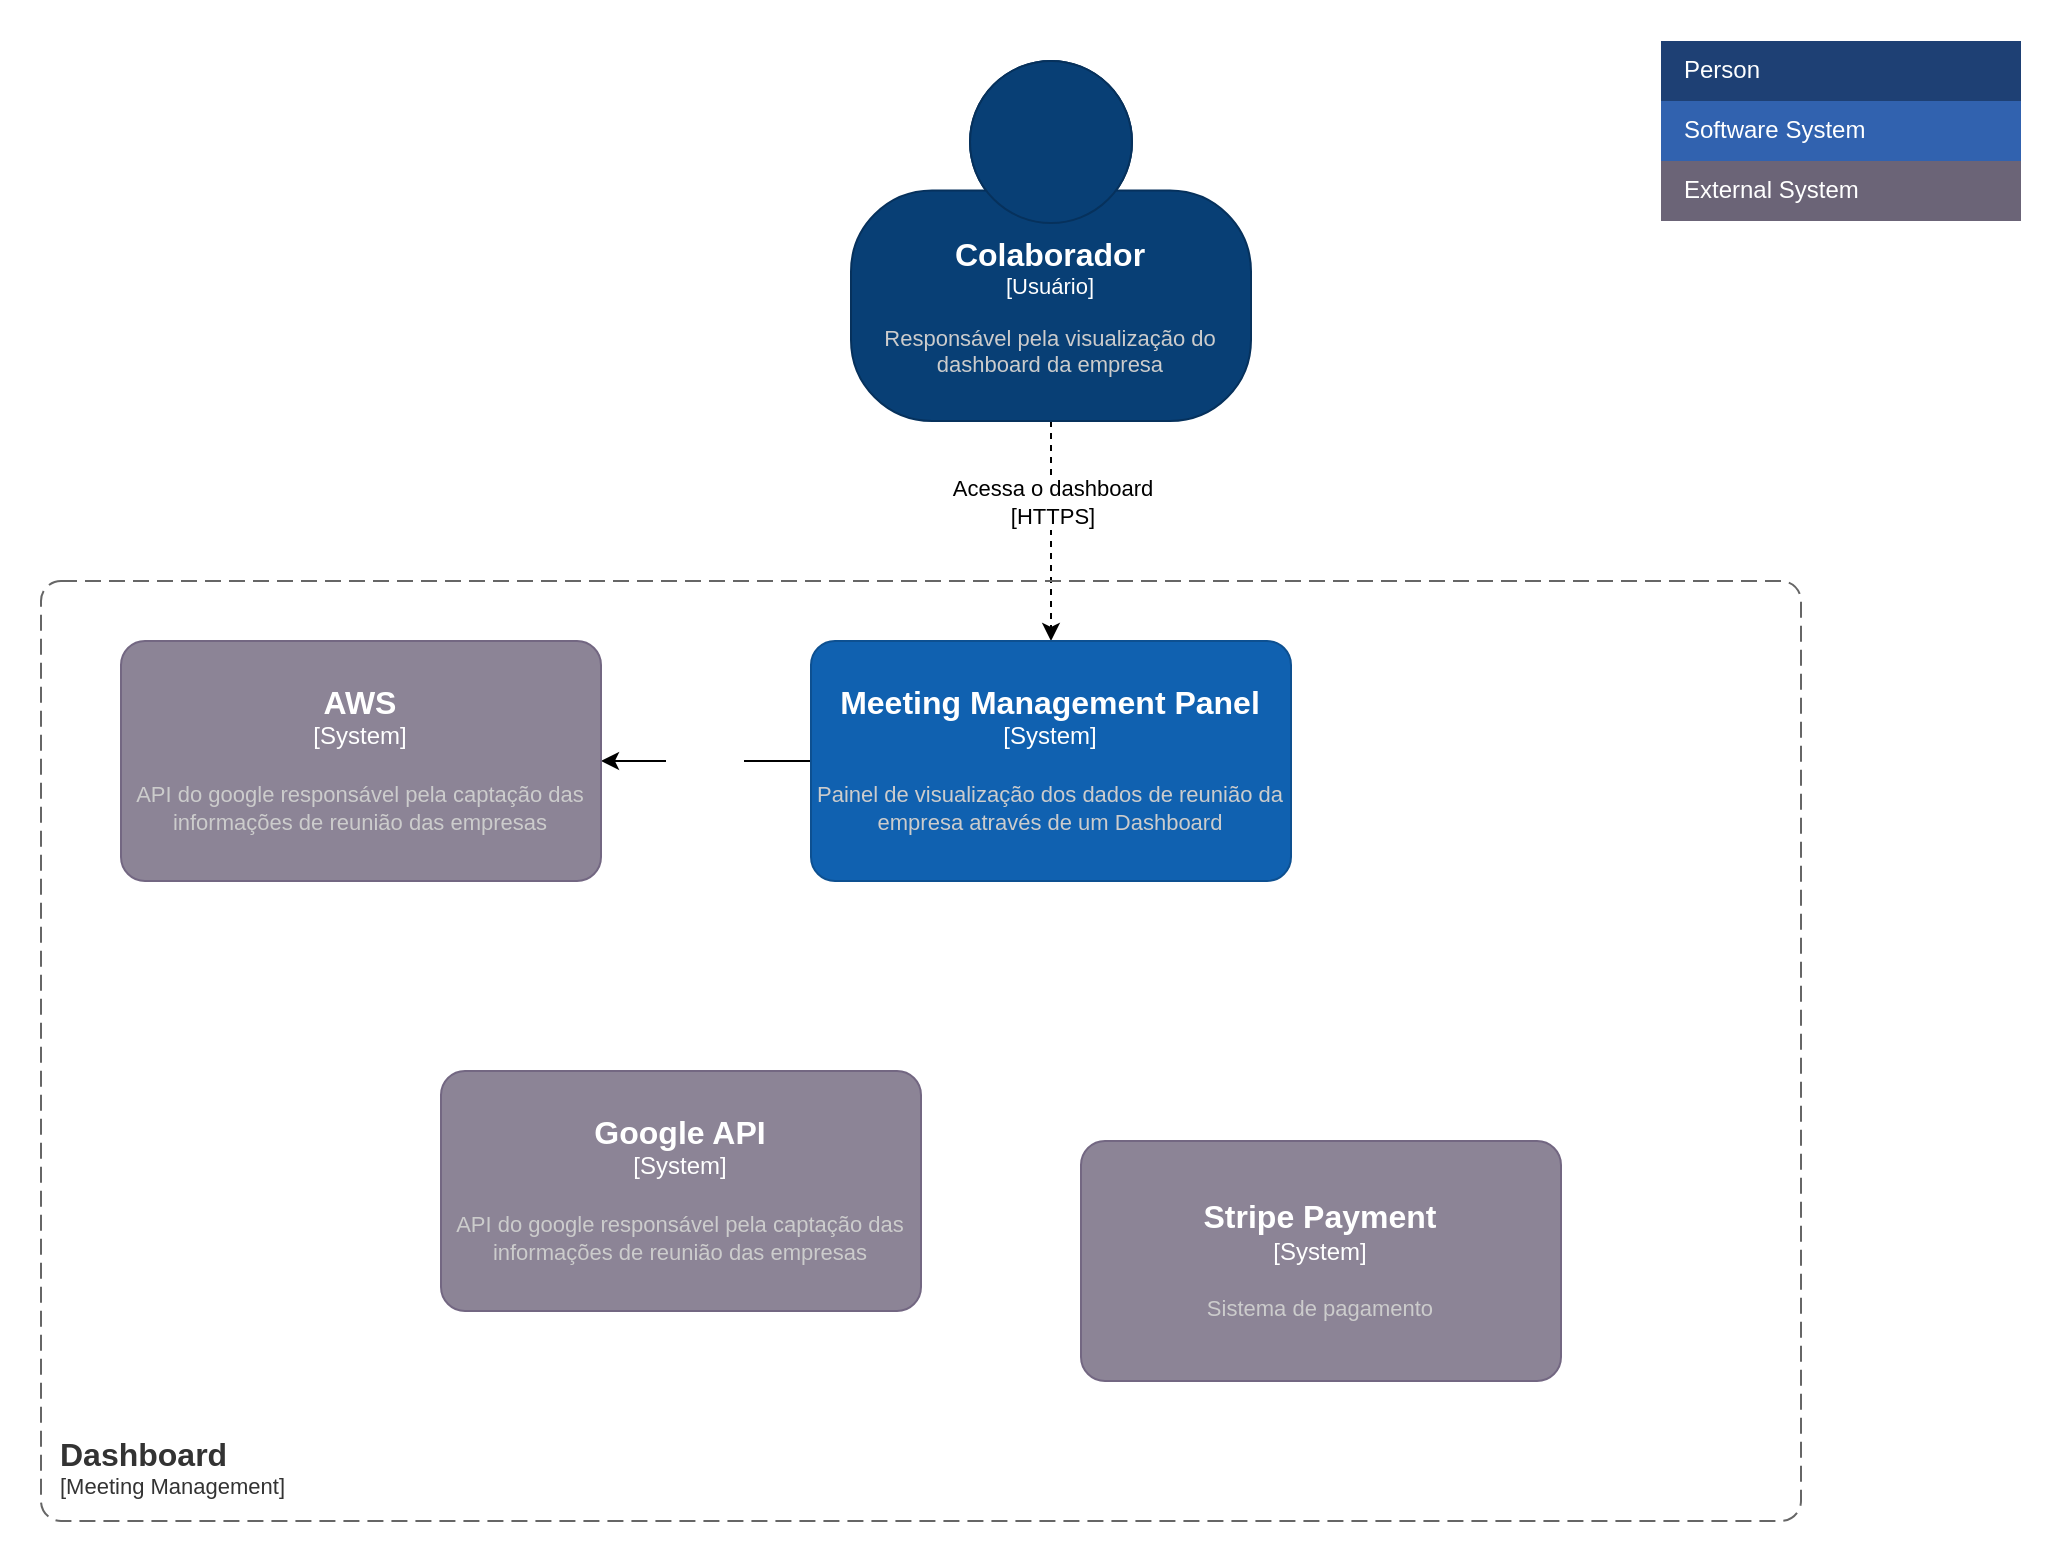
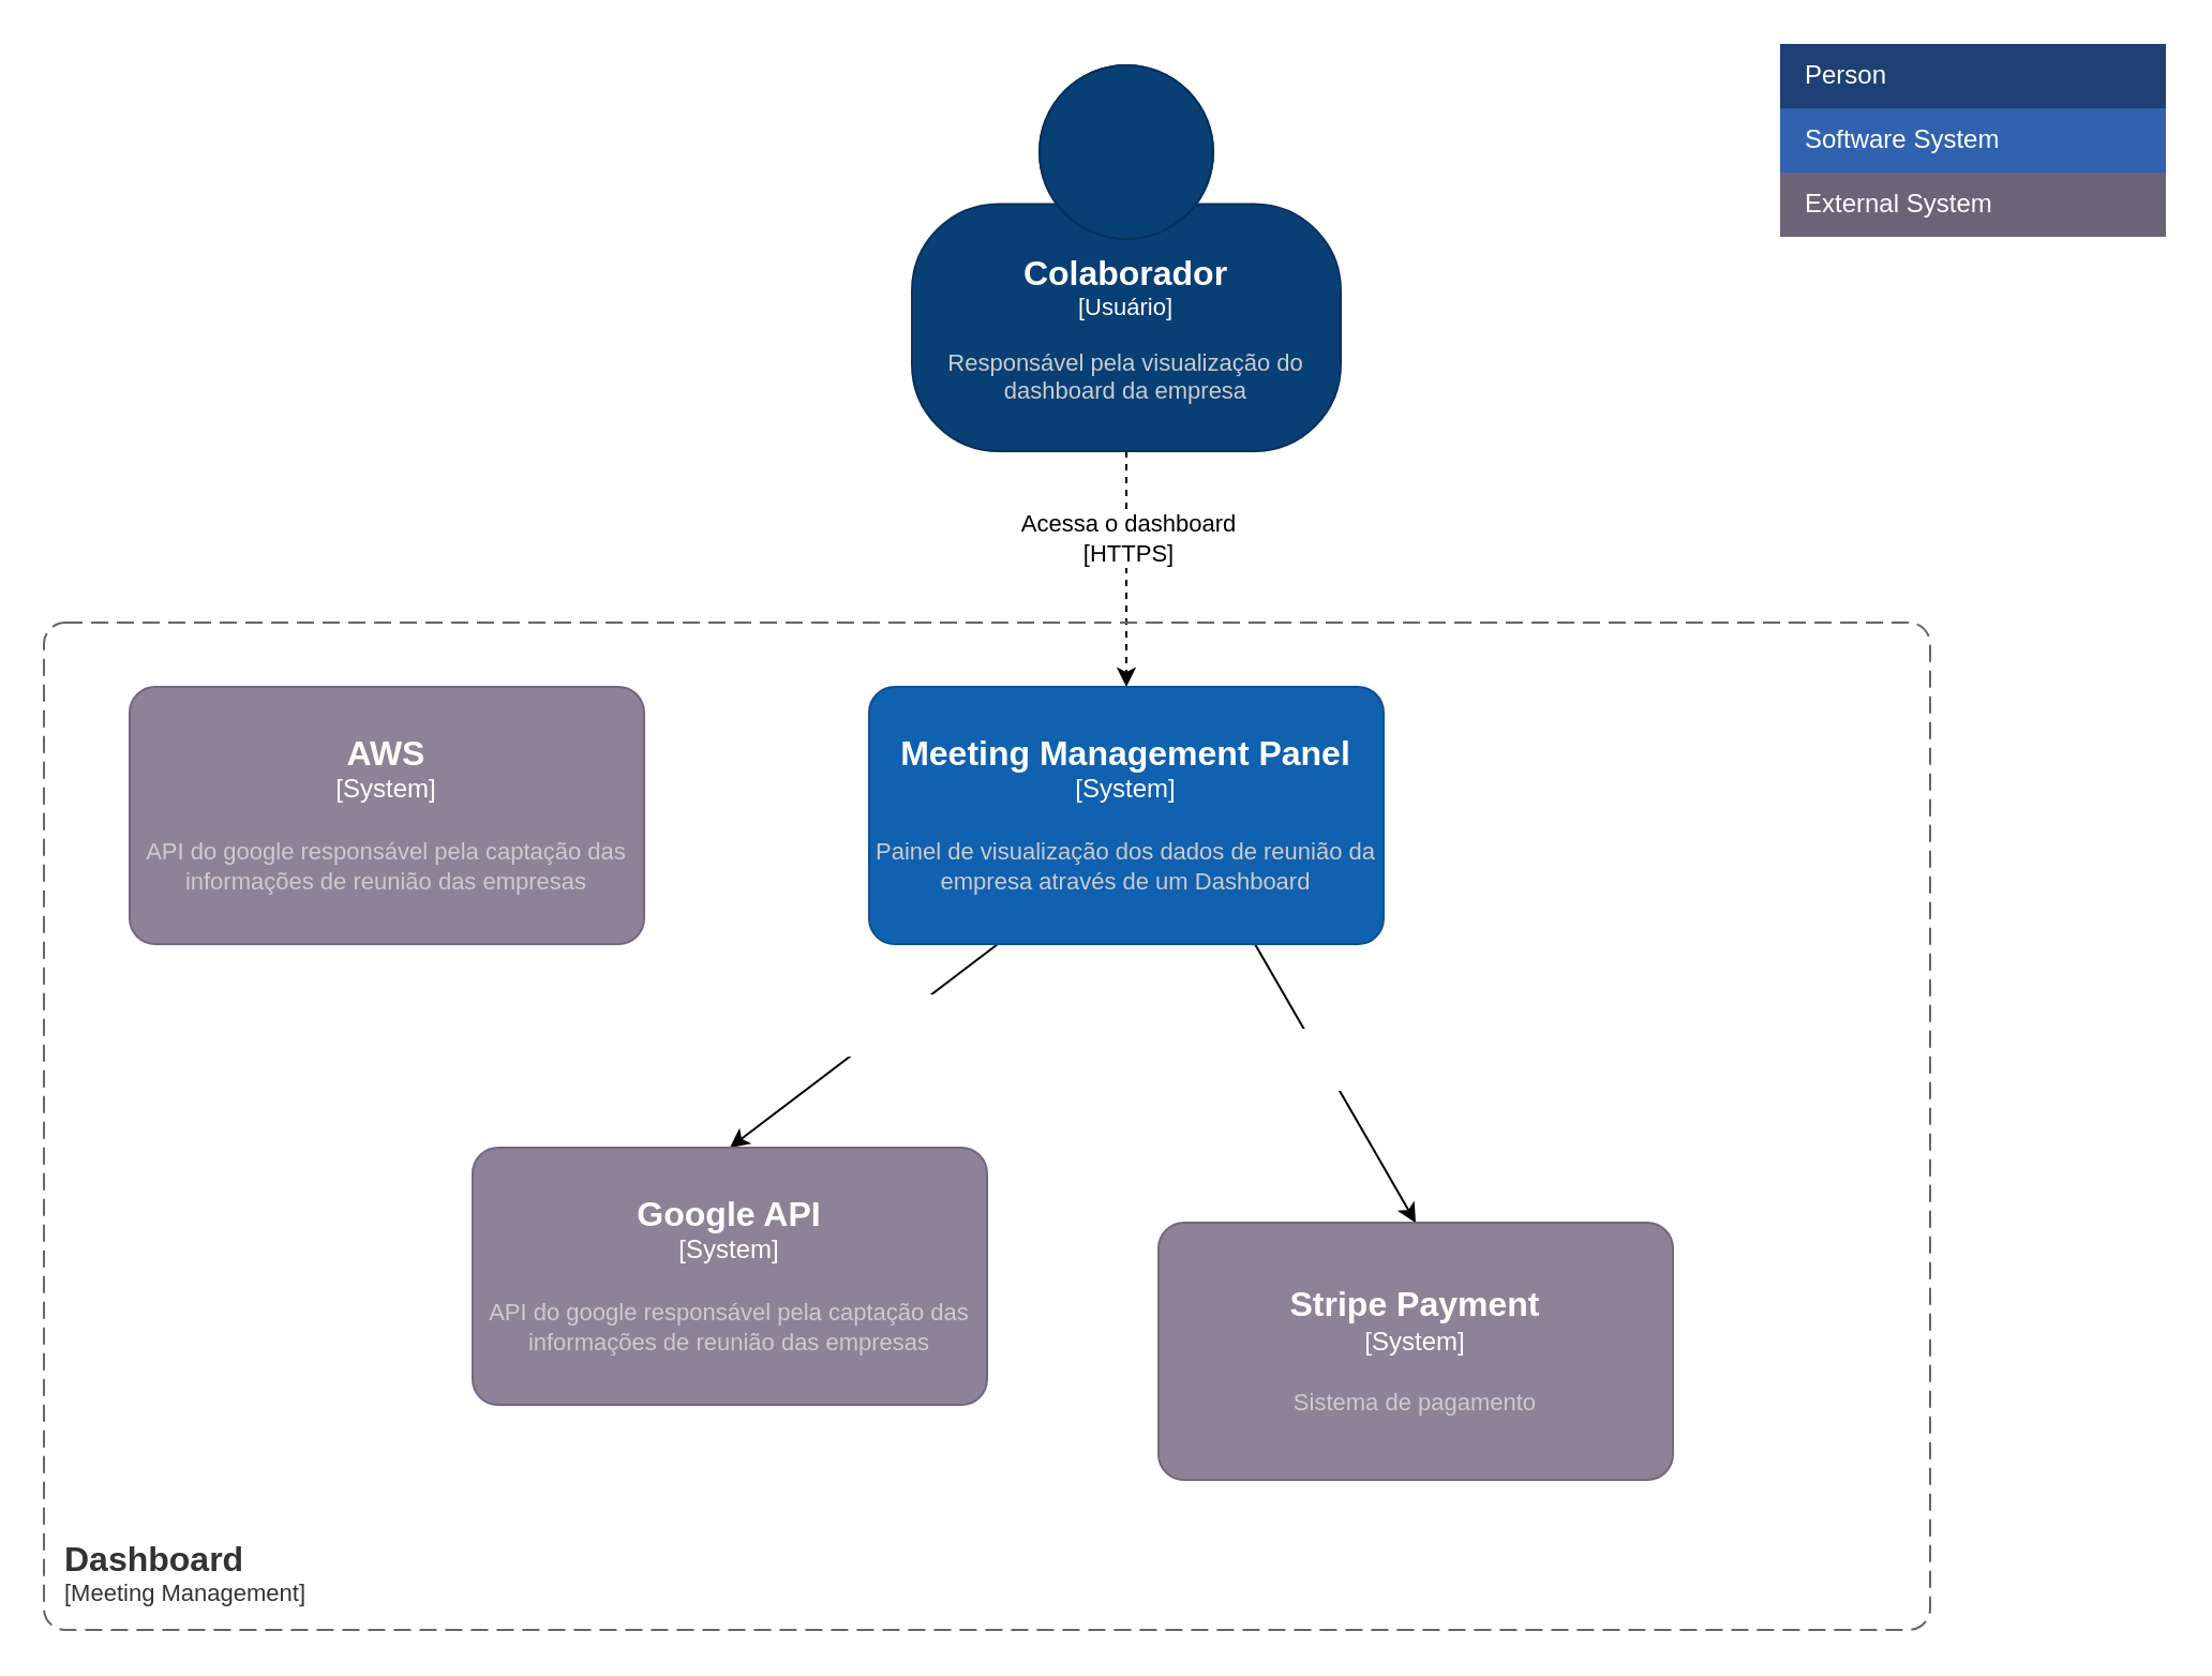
  <mxCell id="0" />
  <mxCell id="1" parent="0" />
  <mxCell id="2" value="" style="edgeStyle=none;html=1;exitX=0.5;exitY=1;exitDx=0;exitDy=0;exitPerimeter=0;dashed=1;" parent="1" source="4" target="10" edge="1"><mxGeometry relative="1" as="geometry"><mxPoint x="525" y="250" as="sourcePoint" /></mxGeometry></mxCell>
  <mxCell id="3" value="Acessa o dashboard&lt;br&gt;[HTTPS]" style="edgeLabel;html=1;align=center;verticalAlign=middle;resizable=0;points=[];" parent="2" vertex="1" connectable="0"><mxGeometry x="-0.264" relative="1" as="geometry"><mxPoint as="offset" /></mxGeometry></mxCell>
  <mxCell id="4" value="&lt;font style=&quot;font-size: 16px&quot;&gt;&lt;b&gt;Colaborador&lt;/b&gt;&lt;/font&gt;&lt;div&gt;[Usuário]&lt;/div&gt;&lt;br&gt;&lt;div&gt;&lt;font style=&quot;font-size: 11px&quot;&gt;&lt;font color=&quot;#cccccc&quot;&gt;Responsável pela visualização do dashboard da empresa&lt;/font&gt;&lt;/div&gt;" style="html=1;fontSize=11;dashed=0;whiteSpace=wrap;fillColor=#083F75;strokeColor=#06315C;fontColor=#ffffff;shape=mxgraph.c4.person2;align=center;metaEdit=1;points=[[0.5,0,0],[1,0.5,0],[1,0.75,0],[0.75,1,0],[0.5,1,0],[0.25,1,0],[0,0.75,0],[0,0.5,0]];resizable=0;" parent="1" vertex="1"><mxGeometry x="425" y="30" width="200" height="180" as="geometry" /></mxCell>
- <mxCell id="9" value="Acessa" style="edgeStyle=none;html=1;exitX=0;exitY=0.5;exitDx=0;exitDy=0;exitPerimeter=0;entryX=1;entryY=0.5;entryDx=0;entryDy=0;entryPerimeter=0;fontFamily=Helvetica;fontSize=12;fontColor=#ffffff;" parent="1" source="10" target="17" edge="1"><mxGeometry relative="1" as="geometry" /></mxCell>
+ <mxCell id="5" value="" style="edgeStyle=none;html=1;entryX=0.5;entryY=0;entryDx=0;entryDy=0;entryPerimeter=0;exitX=0.25;exitY=1;exitDx=0;exitDy=0;exitPerimeter=0;" parent="1" source="10" target="11" edge="1"><mxGeometry relative="1" as="geometry"><mxPoint x="445" y="440" as="sourcePoint" /></mxGeometry></mxCell>
+ <mxCell id="6" value="Acessa Google API&lt;br&gt;[HTTPS]" style="edgeLabel;html=1;align=center;verticalAlign=middle;resizable=0;points=[];fontSize=12;fontFamily=Helvetica;fontColor=#ffffff;" parent="5" vertex="1" connectable="0"><mxGeometry x="-0.163" y="-3" relative="1" as="geometry"><mxPoint as="offset" /></mxGeometry></mxCell>
+ <mxCell id="7" style="edgeStyle=none;html=1;exitX=0.75;exitY=1;exitDx=0;exitDy=0;exitPerimeter=0;entryX=0.5;entryY=0;entryDx=0;entryDy=0;entryPerimeter=0;" parent="1" source="10" target="12" edge="1"><mxGeometry relative="1" as="geometry" /></mxCell>
+ <mxCell id="8" value="Acessa sistema de pagamentos&lt;br&gt;[HTTPS]" style="edgeLabel;html=1;align=center;verticalAlign=middle;resizable=0;points=[];fontSize=12;fontFamily=Helvetica;fontColor=#ffffff;" parent="7" vertex="1" connectable="0"><mxGeometry x="-0.141" y="1" relative="1" as="geometry"><mxPoint y="-1" as="offset" /></mxGeometry></mxCell>
  <mxCell id="10" value="&lt;font style=&quot;font-size: 16px&quot;&gt;&lt;b&gt;Meeting Management Panel&lt;/b&gt;&lt;/font&gt;&lt;div&gt;[System]&lt;/div&gt;&lt;br&gt;&lt;div&gt;&lt;font style=&quot;font-size: 11px&quot;&gt;&lt;font color=&quot;#cccccc&quot;&gt;Painel de visualização dos dados de reunião da empresa através de um Dashboard&lt;/font&gt;&lt;/div&gt;" style="rounded=1;whiteSpace=wrap;html=1;labelBackgroundColor=none;fillColor=#1061B0;fontColor=#ffffff;align=center;arcSize=10;strokeColor=#0D5091;metaEdit=1;resizable=0;points=[[0.25,0,0],[0.5,0,0],[0.75,0,0],[1,0.25,0],[1,0.5,0],[1,0.75,0],[0.75,1,0],[0.5,1,0],[0.25,1,0],[0,0.75,0],[0,0.5,0],[0,0.25,0]];" parent="1" vertex="1"><mxGeometry x="405" y="320" width="240" height="120" as="geometry" /></mxCell>
  <mxCell id="11" value="&lt;font style=&quot;font-size: 16px&quot;&gt;&lt;b&gt;Google API&lt;/b&gt;&lt;/font&gt;&lt;div&gt;[System]&lt;/div&gt;&lt;br&gt;&lt;div&gt;&lt;font style=&quot;font-size: 11px&quot;&gt;&lt;font color=&quot;#cccccc&quot;&gt;API do google responsável pela captação das informações de reunião das empresas&lt;/font&gt;&lt;/div&gt;" style="rounded=1;whiteSpace=wrap;html=1;labelBackgroundColor=none;fillColor=#8C8496;fontColor=#ffffff;align=center;arcSize=10;strokeColor=#736782;metaEdit=1;resizable=0;points=[[0.25,0,0],[0.5,0,0],[0.75,0,0],[1,0.25,0],[1,0.5,0],[1,0.75,0],[0.75,1,0],[0.5,1,0],[0.25,1,0],[0,0.75,0],[0,0.5,0],[0,0.25,0]];" parent="1" vertex="1"><mxGeometry x="220" y="535" width="240" height="120" as="geometry" /></mxCell>
  <mxCell id="12" value="&lt;font style=&quot;font-size: 16px&quot;&gt;&lt;b&gt;Stripe Payment&lt;/b&gt;&lt;/font&gt;&lt;div&gt;[System]&lt;/div&gt;&lt;br&gt;&lt;div&gt;&lt;font style=&quot;font-size: 11px&quot;&gt;&lt;font color=&quot;#cccccc&quot;&gt;Sistema de pagamento&lt;/font&gt;&lt;/div&gt;" style="rounded=1;whiteSpace=wrap;html=1;labelBackgroundColor=none;fillColor=#8C8496;fontColor=#ffffff;align=center;arcSize=10;strokeColor=#736782;metaEdit=1;resizable=0;points=[[0.25,0,0],[0.5,0,0],[0.75,0,0],[1,0.25,0],[1,0.5,0],[1,0.75,0],[0.75,1,0],[0.5,1,0],[0.25,1,0],[0,0.75,0],[0,0.5,0],[0,0.25,0]];" parent="1" vertex="1"><mxGeometry x="540" y="570" width="240" height="120" as="geometry" /></mxCell>
  <mxCell id="13" value="" style="shape=table;html=1;whiteSpace=wrap;startSize=0;container=1;collapsible=0;childLayout=tableLayout;fillColor=none;align=left;spacingLeft=10;strokeColor=none;rounded=1;arcSize=11;fontColor=#FFFFFF;resizable=0;points=[[0.25,0,0],[0.5,0,0],[0.75,0,0],[1,0.25,0],[1,0.5,0],[1,0.75,0],[0.75,1,0],[0.5,1,0],[0.25,1,0],[0,0.75,0],[0,0.5,0],[0,0.25,0]];" parent="1" vertex="1"><mxGeometry x="830" y="20" width="180" height="90" as="geometry" /></mxCell>
  <mxCell id="14" value="Person" style="shape=partialRectangle;html=1;whiteSpace=wrap;connectable=0;fillColor=#1E4074;top=0;left=0;bottom=0;right=0;overflow=hidden;pointerEvents=1;align=left;spacingLeft=10;strokeColor=none;fontColor=#FFFFFF;" parent="13" vertex="1"><mxGeometry width="180" height="30" as="geometry" /></mxCell>
  <mxCell id="15" value="Software System" style="shape=partialRectangle;html=1;whiteSpace=wrap;connectable=0;fillColor=#3162AF;top=0;left=0;bottom=0;right=0;overflow=hidden;pointerEvents=1;align=left;spacingLeft=10;fontColor=#FFFFFF;" parent="13" vertex="1"><mxGeometry y="30" width="180" height="30" as="geometry" /></mxCell>
  <mxCell id="16" value="External System" style="shape=partialRectangle;html=1;whiteSpace=wrap;connectable=0;fillColor=#6B6477;top=0;left=0;bottom=0;right=0;overflow=hidden;pointerEvents=1;align=left;spacingLeft=10;fontColor=#FFFFFF;" parent="13" vertex="1"><mxGeometry y="60" width="180" height="30" as="geometry" /></mxCell>
  <mxCell id="17" value="&lt;font style=&quot;font-size: 16px&quot;&gt;&lt;b&gt;AWS&lt;/b&gt;&lt;/font&gt;&lt;div&gt;[System]&lt;/div&gt;&lt;br&gt;&lt;div&gt;&lt;font style=&quot;font-size: 11px&quot;&gt;&lt;font color=&quot;#cccccc&quot;&gt;API do google responsável pela captação das informações de reunião das empresas&lt;/font&gt;&lt;/div&gt;" style="rounded=1;whiteSpace=wrap;html=1;labelBackgroundColor=none;fillColor=#8C8496;fontColor=#ffffff;align=center;arcSize=10;strokeColor=#736782;metaEdit=1;resizable=0;points=[[0.25,0,0],[0.5,0,0],[0.75,0,0],[1,0.25,0],[1,0.5,0],[1,0.75,0],[0.75,1,0],[0.5,1,0],[0.25,1,0],[0,0.75,0],[0,0.5,0],[0,0.25,0]];" parent="1" vertex="1"><mxGeometry x="60" y="320" width="240" height="120" as="geometry" /></mxCell>
  <mxCell id="18" value="&lt;font style=&quot;font-size: 16px&quot;&gt;&lt;b&gt;&lt;div style=&quot;text-align: left&quot;&gt;Dashboard&lt;/div&gt;&lt;/b&gt;&lt;/font&gt;&lt;div style=&quot;text-align: left&quot;&gt;[Meeting Management]&lt;/div&gt;" style="rounded=1;fontSize=11;whiteSpace=wrap;html=1;dashed=1;arcSize=20;fillColor=none;strokeColor=#666666;fontColor=#333333;labelBackgroundColor=none;align=left;verticalAlign=bottom;labelBorderColor=none;spacingTop=0;spacing=10;dashPattern=8 4;metaEdit=1;rotatable=0;perimeter=rectanglePerimeter;noLabel=0;labelPadding=0;allowArrows=0;connectable=0;expand=0;recursiveResize=0;editable=1;pointerEvents=0;absoluteArcSize=1;points=[[0.25,0,0],[0.5,0,0],[0.75,0,0],[1,0.25,0],[1,0.5,0],[1,0.75,0],[0.75,1,0],[0.5,1,0],[0.25,1,0],[0,0.75,0],[0,0.5,0],[0,0.25,0]];" parent="1" vertex="1"><mxGeometry x="20" y="290" width="880" height="470" as="geometry" /></mxCell>
